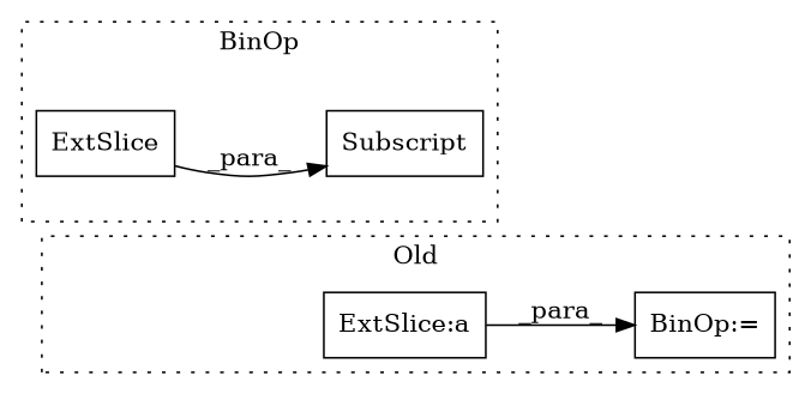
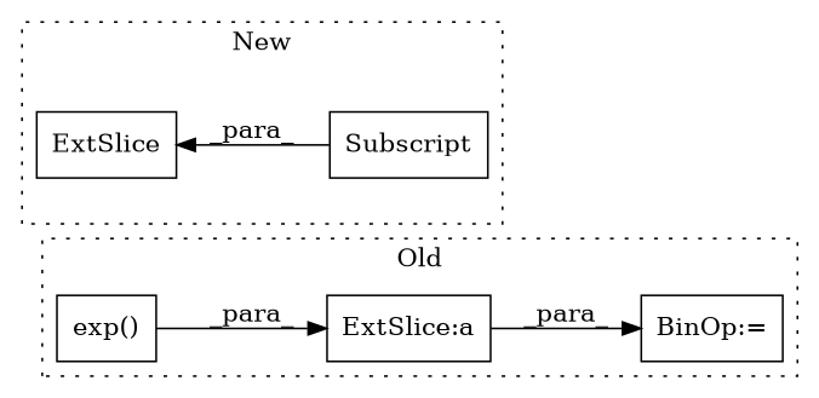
  digraph {
    rankdir=LR
    node [shape=box]
+   n1 [a=75 l="10,1" label="exp()" s="6476,6491"]
    n2 [a=82 l=31 label="ExtSlice:a" s=6537]
    n3 [a=68 l=3 label="BinOp:=" s=6529]
    n4 [a=85 l=1 label=ExtSlice s=5895]
    n5 [a=63 l="10,0" label=Subscript s="5895,0"]
    subgraph cluster_1 {
      label=Old
      style=dotted
+     n1
      n2
      n3
    }
    subgraph cluster_2 {
-     label=BinOp
+     label=New
      style=dotted
      n4
      n5
    }
+   n1 -> n2 [label=_para_]
    n2 -> n3 [label=_para_]
-   n4 -> n5 [label=_para_]
+   n5 -> n4 [label=_para_]
  }
